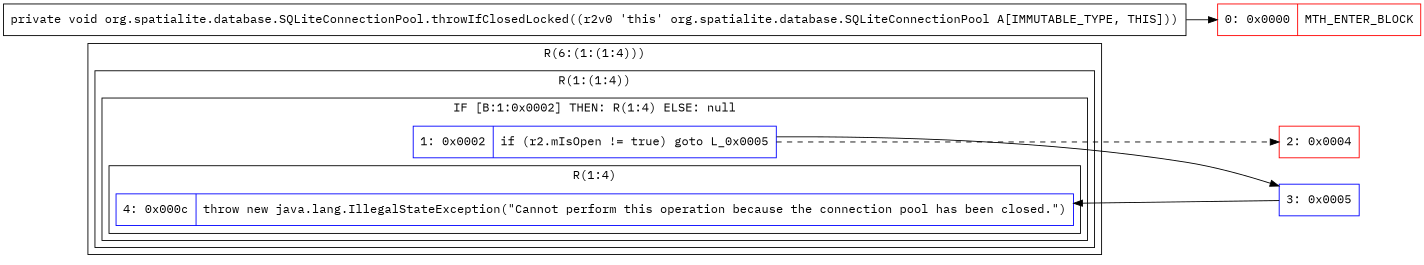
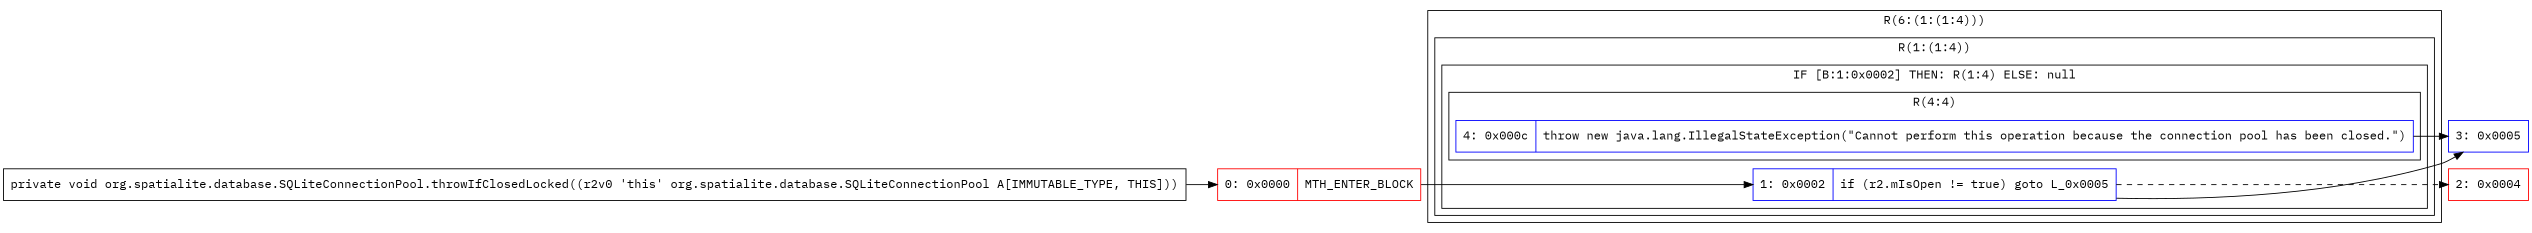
  digraph {
    fontname="IBM Plex Mono"
    rankdir=LR
    node [color=blue fontname="IBM Plex Mono" shape=record]
    edge [fontname="IBM Plex Mono"]
    n1 [label="{4\:\ 0x000c|throw new java.lang.IllegalStateException(\"Cannot perform this operation because the connection pool has been closed.\")\l}"]
    n2 [label="{1\:\ 0x0002|if (r2.mIsOpen != true) goto L_0x0005\l}"]
    n3 [color=red label="{2\:\ 0x0004}"]
    n4 [label="{3\:\ 0x0005}"]
    n5 [color=red label="{0\:\ 0x0000|MTH_ENTER_BLOCK\l}"]
    n6 [label="{private void org.spatialite.database.SQLiteConnectionPool.throwIfClosedLocked((r2v0 'this' org.spatialite.database.SQLiteConnectionPool A[IMMUTABLE_TYPE, THIS])) }" color=""]
    subgraph cluster_1 {
      label="R(6:(1:(1:4)))"
      subgraph cluster_2 {
        label="R(1:(1:4))"
        subgraph cluster_3 {
          label="IF [B:1:0x0002] THEN: R(1:4) ELSE: null"
          n2
          subgraph cluster_4 {
-           label="R(1:4)"
+           label="R(4:4)"
            n1
          }
        }
      }
    }
    n2 -> n3 [style=dashed]
    n2 -> n4
-   n4 -> n1
+   n1 -> n4
+   n5 -> n2
    n6 -> n5
  }
